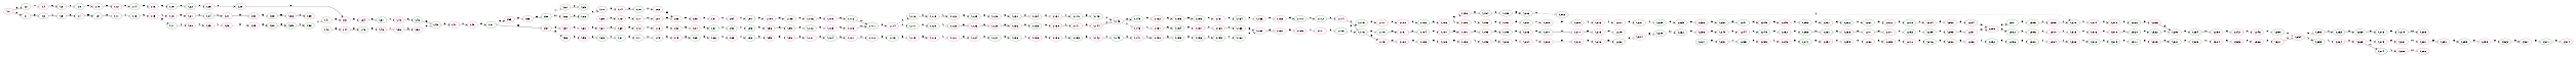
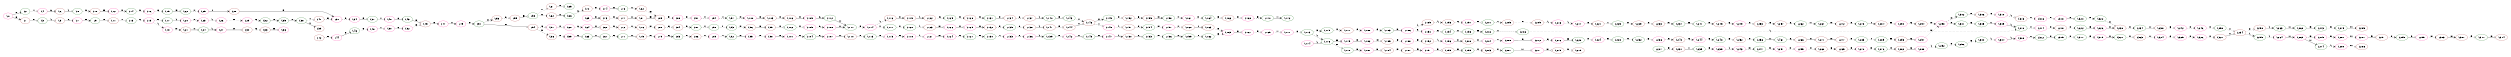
  strict digraph {
    rankdir=LR
    node [color=deeppink]
    edge [arrowhead=odot style=dotted]
    S1 [color=brown]
    S0
    S2 [color=darkgreen]
    S3 [color=darkgreen]
    S4
    S5 [color=brown]
    S6 [color=brown]
    S7
    S8 [color=darkgreen]
    S9 [color=darkgreen]
    S10 [color=brown]
    S11 [color=brown]
    S12
    S13 [color=darkgreen]
    S14 [color=darkgreen]
    S15
    S16
    S17 [color=darkgreen]
    S18
    S19 [color=darkgreen]
    S20
    S21 [color=brown]
    S22 [color=darkgreen]
    S23
    S24 [color=darkgreen]
    S25
    S26
    S27
    S28 [color=brown]
    S29
    S30 [color=brown]
    S31
    S32 [color=darkgreen]
    S33 [color=brown]
    S34
    S35 [color=darkgreen]
    S36
    S37 [color=darkgreen]
    S38 [color=darkgreen]
    S39 [color=brown]
    S40
    S41 [color=brown]
    S43 [color=darkgreen]
    S42 [color=brown]
    S44
    S45 [color=brown]
    S46 [color=darkgreen]
    S47
    S48
    S49
    S50
    S51 [color=darkgreen]
    S52
    S53 [color=brown]
    S54 [color=brown]
    S55 [color=brown]
    S56 [color=brown]
    S57
    S58 [color=darkgreen]
    S59
    S60
    S61 [color=brown]
    S62 [color=brown]
    S63 [color=darkgreen]
    S64
    S65 [color=darkgreen]
    S66 [color=darkgreen]
    S67 [color=darkgreen]
    S68 [color=brown]
    S70 [color=brown]
    S71 [color=darkgreen]
    S72 [color=brown]
    S73 [color=brown]
    S69
    S74
    S75 [color=brown]
    S76 [color=brown]
    S77 [color=brown]
    S78 [color=darkgreen]
    S79
    S80 [color=brown]
    S81 [color=brown]
    S82 [color=brown]
    S83 [color=darkgreen]
    S84 [color=brown]
    S85 [color=brown]
    S86 [color=brown]
    S87 [color=darkgreen]
    S88
    S89
    S90 [color=darkgreen]
    S91
    S92 [color=darkgreen]
    S93 [color=darkgreen]
    S94
    S95
    S96 [color=brown]
    S97 [color=darkgreen]
    S98
    S99 [color=brown]
    S100
    S101
    S102 [color=darkgreen]
    S103 [color=brown]
    S104 [color=darkgreen]
    S105
    S106 [color=brown]
    S107
    S108
    S109
    S110 [color=brown]
    S111 [color=darkgreen]
    S112 [color=darkgreen]
    S113 [color=darkgreen]
    S114
    S115
    S116 [color=brown]
    S117 [color=darkgreen]
    S118
    S119 [color=brown]
    S120 [color=darkgreen]
    S121
    S122 [color=brown]
    S123 [color=brown]
    S124
    S125 [color=darkgreen]
    S126
    S127 [color=darkgreen]
    S128 [color=brown]
    S129
    S130 [color=darkgreen]
    S131 [color=darkgreen]
    S132 [color=brown]
    S133
    S134 [color=brown]
    S135 [color=darkgreen]
    S136
    S137 [color=brown]
    S138 [color=brown]
    S139 [color=darkgreen]
    S140 [color=darkgreen]
    S141 [color=brown]
    S142
    S143 [color=darkgreen]
    S144 [color=brown]
    S145 [color=darkgreen]
    S146 [color=brown]
    S147
    S148
    S149 [color=darkgreen]
    S150 [color=brown]
    S151 [color=brown]
    S152 [color=brown]
    S153 [color=darkgreen]
    S154 [color=darkgreen]
    S155 [color=brown]
    S156 [color=darkgreen]
    S157
    S158 [color=darkgreen]
    S159 [color=darkgreen]
    S160 [color=brown]
    S161
    S162 [color=darkgreen]
    S163 [color=brown]
    S164 [color=darkgreen]
    S165
    S166 [color=brown]
    S167
    S168
    S169
    S170 [color=darkgreen]
    S171
    S172 [color=darkgreen]
    S173 [color=darkgreen]
    S174
    S175 [color=darkgreen]
    S176 [color=darkgreen]
    S177 [color=brown]
    S178 [color=darkgreen]
    S179
    S180
    S181
    S182
    S183 [color=darkgreen]
    S184 [color=brown]
    S185 [color=brown]
    S186
    S187 [color=brown]
    S188
    S189 [color=brown]
    S190
    S191
    S192 [color=brown]
    S193 [color=brown]
    S194 [color=darkgreen]
    S195 [color=brown]
    S196
    S197
    S198 [color=darkgreen]
    S199 [color=darkgreen]
    S200 [color=brown]
    S201 [color=darkgreen]
    S202 [color=darkgreen]
    S203 [color=brown]
    S204
    S205 [color=brown]
    S206 [color=darkgreen]
    S207 [color=darkgreen]
    S208
    S209 [color=brown]
    S210 [color=darkgreen]
    S211
    S212
    S213
    S214
    S215 [color=brown]
    S216
    S217
    S218 [color=brown]
    S219 [color=brown]
    S220 [color=darkgreen]
    S221 [color=brown]
    S222 [color=darkgreen]
    S224
    S225 [color=darkgreen]
    S226
    S228 [color=darkgreen]
    S229 [color=brown]
    S230 [color=brown]
    S227 [color=darkgreen]
    S231 [color=brown]
    S232 [color=darkgreen]
    S233 [color=brown]
    S234 [color=darkgreen]
    S235 [color=darkgreen]
    S236
    S237 [color=darkgreen]
    S238 [color=brown]
    S239
    S240 [color=brown]
    S241 [color=darkgreen]
    S242
    S243
    S244
    S245 [color=brown]
    S246
    S247 [color=darkgreen]
    S248 [color=darkgreen]
    S249
    S250 [color=darkgreen]
    S251
    S252 [color=brown]
    S253 [color=brown]
    S254 [color=brown]
    S255
    S256 [color=darkgreen]
    S257 [color=brown]
    S258 [color=brown]
    S259 [color=darkgreen]
    S260 [color=brown]
-   S261 [color=darkgreen]
+   S261 [color=darkgreen label=S461]
    S262 [color=darkgreen]
    S263 [color=darkgreen]
    S264
    S265 [color=brown]
    S266 [color=brown]
    S267 [color=darkgreen]
    S268 [color=darkgreen]
    S269
    S270
    S271 [color=brown]
    S272 [color=brown]
    S273 [color=darkgreen]
    S274 [color=darkgreen]
    S275
    S276 [color=darkgreen]
    S277 [color=brown]
    S278 [color=darkgreen]
    S279 [color=darkgreen]
    S280
    S281
    S282 [color=brown]
    S283 [color=darkgreen]
    S284 [color=brown]
    S285 [color=brown]
    S286 [color=brown]
    S287
    S288
    S289 [color=darkgreen]
    S290
    S291 [color=brown]
    S292 [color=darkgreen]
    S293 [color=brown]
    S294 [color=brown]
    S295 [color=darkgreen]
    S296 [color=darkgreen]
    S297
    S298
    S299
    S300 [color=darkgreen]
    S301 [color=darkgreen]
    S302 [color=darkgreen]
    S303 [color=brown]
    S304
    S305 [color=darkgreen]
    S306 [color=brown]
    S307 [color=brown]
    S308
    S309
    S310
    S311 [color=darkgreen]
    S312 [color=darkgreen]
    S313 [color=brown]
    S314 [color=brown]
    S315 [color=darkgreen]
    S316
    S317 [color=darkgreen]
    S318
    S319
    S320 [color=darkgreen]
    S321 [color=darkgreen]
    S322 [color=darkgreen]
    S323 [color=brown]
    S324
    S325
    S326
    S327 [color=brown]
    S1 -> S3 [label=F style=solid]
    S0 -> S1 [arrowhead=vee label=F style=solid]
    S0 -> S2 [arrowhead=tee label=T style=solid]
    S2 -> S4 [label=V]
    S3 -> S5 [label=S style=solid]
    S4 -> S6 [arrowhead=tee label=C style=solid]
    S5 -> S7 [arrowhead=tee label=G style=solid]
    S6 -> S8 [label=S style=solid]
    S7 -> S9 [arrowhead=vee label=E style=solid]
    S8 -> S10 [arrowhead=vee label=K]
    S9 -> S11 [label=T style=solid]
    S10 -> S12 [arrowhead=tee label=H style=solid]
    S11 -> S13 [label=I style=dashed]
    S12 -> S14 [arrowhead=vee label=A style=dashed]
    S13 -> S15 [arrowhead=tee label=C]
    S14 -> S16 [arrowhead=tee label=K]
    S15 -> S17 [arrowhead=tee label=N style=dashed]
    S15 -> S18 [arrowhead=vee label=S]
    S16 -> S19 [arrowhead=tee label=G]
    S17 -> S20 [arrowhead=tee label=S style=solid]
    S18 -> S21 [arrowhead=vee label=N]
    S19 -> S22 [label=R style=solid]
    S20 -> S23 [arrowhead=vee label=Y style=dashed]
    S21 -> S24 [label=Y style=solid]
    S22 -> S25 [arrowhead=tee label=Y style=dashed]
    S23 -> S26 [label=S style=dashed]
    S24 -> S27 [arrowhead=vee label=S style=solid]
    S25 -> S28 [arrowhead=vee label=I style=solid]
    S26 -> S29 [arrowhead=vee label=K]
    S27 -> S30 [label=K style=solid]
    S28 -> S31 [arrowhead=vee label=F style=solid]
    S29 -> S32 [arrowhead=vee label=G]
    S30 -> S33 [label=G]
    S31 -> S34 [arrowhead=tee label=P style=dashed]
    S32 -> S35 [arrowhead=vee label=R style=solid]
    S33 -> S36 [label=H style=solid]
    S34 -> S37 [label=F style=solid]
    S35 -> S38 [arrowhead=vee label=Y style=solid]
-   S36 -> S39 [arrowhead=tee label=Y style=solid]
+   S38 -> S39 [arrowhead=tee label=Y style=solid]
    S37 -> S40 [arrowhead=tee label=I style=dashed]
    S38 -> S41 [label=I]
    S40 -> S43 [arrowhead=tee label=C style=solid]
    S41 -> S31 [arrowhead=tee label=F style=dashed]
    S43 -> S45 [label=R style=solid]
    S42 -> S44 [arrowhead=tee label=F style=dashed]
    S44 -> S46 [arrowhead=tee label=P style=solid]
    S45 -> S47 [arrowhead=tee label=P style=solid]
    S46 -> S48 [arrowhead=tee label=F]
    S47 -> S49 [arrowhead=vee label=Y style=solid]
    S48 -> S50 [label=I style=dashed]
    S49 -> S51 [arrowhead=vee label=D]
    S50 -> S52 [arrowhead=tee label=C style=solid]
    S51 -> S53 [arrowhead=vee label=T style=dashed]
    S51 -> S54 [label=E style=solid]
    S52 -> S45 [label=R]
    S53 -> S55 [label=D style=dashed]
    S54 -> S56 [arrowhead=tee label=K style=dashed]
    S54 -> S57 [label=P style=dashed]
    S55 -> S58 [label=E style=solid]
    S56 -> S59 [arrowhead=tee label=T]
    S57 -> S60 [label=L style=dashed]
    S58 -> S61 [label=V]
    S58 -> S62 [arrowhead=tee label=M]
    S59 -> S63 [label=C style=solid]
    S60 -> S64 [arrowhead=vee label=C]
    S61 -> S65 [label=L style=solid]
    S62 -> S66 [arrowhead=tee label=L style=solid]
    S63 -> S67 [label=Y style=solid]
    S64 -> S68 [label=T style=solid]
    S66 -> S70 [arrowhead=tee label=C style=dashed]
    S67 -> S71 [arrowhead=tee label=K style=dashed]
    S68 -> S72 [arrowhead=vee label=K]
    S70 -> S74 [arrowhead=tee label=P]
    S71 -> S75 [label=W style=solid]
    S72 -> S76 [arrowhead=vee label=W]
    S73 -> S77 [arrowhead=vee label=K]
    S69 -> S73 [arrowhead=vee label=P style=solid]
    S74 -> S78 [label=K style=solid]
    S75 -> S79 [arrowhead=tee label=N style=dashed]
    S76 -> S80 [arrowhead=tee label=K]
    S77 -> S81 [arrowhead=vee label=W style=solid]
    S78 -> S82 [arrowhead=vee label=W]
    S79 -> S83 [arrowhead=vee label=G style=solid]
    S80 -> S84 [label=G style=dashed]
    S81 -> S85 [label=H style=solid]
    S82 -> S85 [arrowhead=vee label=H]
    S83 -> S86 [arrowhead=vee label=D]
    S84 -> S87 [arrowhead=vee label=D]
    S85 -> S88 [arrowhead=tee label=R]
    S86 -> S89 [arrowhead=tee label=Y]
    S87 -> S90 [label=Y style=dashed]
    S88 -> S91 [label=D]
    S89 -> S92 [arrowhead=vee label=V]
    S90 -> S93 [arrowhead=tee label=I]
    S91 -> S94 [label=Y style=dashed]
    S92 -> S95 [arrowhead=tee label=A style=solid]
    S93 -> S96 [arrowhead=vee label=A]
    S94 -> S97 [arrowhead=vee label=V style=dashed]
    S95 -> S98 [arrowhead=tee label=R]
    S96 -> S99 [arrowhead=tee label=K style=solid]
    S97 -> S100 [arrowhead=vee label=A style=dashed]
    S98 -> S101 [arrowhead=vee label=T style=solid]
    S99 -> S102 [label=T style=dashed]
    S100 -> S103 [arrowhead=vee label=K style=solid]
    S101 -> S104 [arrowhead=vee label=A style=dashed]
    S102 -> S105 [label=A]
    S103 -> S106 [arrowhead=vee label=T style=dashed]
    S104 -> S107 [arrowhead=vee label=C style=solid]
    S105 -> S108 [arrowhead=vee label=C]
    S106 -> S109 [arrowhead=tee label=A style=solid]
    S107 -> S110 [arrowhead=tee label=W style=solid]
    S108 -> S111 [arrowhead=vee label=W style=solid]
    S109 -> S112 [arrowhead=vee label=C style=solid]
    S110 -> S113 [arrowhead=tee label=P style=dashed]
    S111 -> S114 [arrowhead=vee label=P]
    S112 -> S111 [arrowhead=vee label=W style=solid]
    S113 -> S115 [label=F style=dashed]
    S114 -> S116 [arrowhead=tee label=S style=dashed]
    S114 -> S117 [arrowhead=tee label=Y]
    S115 -> S118 [arrowhead=vee label=F style=dashed]
    S116 -> S119 [arrowhead=vee label=L style=solid]
    S117 -> S120 [arrowhead=tee label=L]
    S118 -> S121 [label=S]
    S119 -> S122 [arrowhead=vee label=S style=solid]
    S120 -> S123 [label=S]
    S121 -> S124 [arrowhead=tee label=N style=solid]
    S122 -> S125 [arrowhead=tee label=G]
    S123 -> S126 [label=N style=solid]
    S124 -> S127 [arrowhead=tee label=A style=dashed]
    S125 -> S128 [arrowhead=tee label=K]
    S126 -> S129 [label=T style=solid]
    S127 -> S130 [arrowhead=vee label=K]
    S128 -> S131 [arrowhead=vee label=K]
    S129 -> S132 [arrowhead=vee label=K style=solid]
    S130 -> S133 [arrowhead=tee label=I style=dashed]
    S131 -> S134 [label=T style=solid]
    S132 -> S135 [arrowhead=tee label=T style=dashed]
    S133 -> S136 [arrowhead=tee label=C style=dashed]
    S134 -> S137 [label=C style=dashed]
    S135 -> S138 [arrowhead=tee label=C]
    S136 -> S139 [arrowhead=vee label=S style=solid]
    S137 -> S140 [arrowhead=vee label=S style=solid]
    S138 -> S141 [arrowhead=tee label=S style=solid]
    S139 -> S142 [label=F style=dashed]
    S140 -> S143 [label=F style=solid]
    S141 -> S144 [label=F style=dashed]
    S142 -> S145 [label=Y style=solid]
    S143 -> S146 [arrowhead=vee label=Y]
    S144 -> S146 [label=Y style=solid]
    S145 -> S147 [arrowhead=tee label=T style=solid]
    S146 -> S148 [label=V style=dashed]
    S146 -> S149 [arrowhead=vee label=T style=solid]
    S147 -> S150 [arrowhead=vee label=S style=solid]
    S148 -> S151 [label=S]
    S149 -> S152 [label=T]
    S150 -> S153 [label=G style=solid]
    S151 -> S154 [arrowhead=vee label=G style=dashed]
    S152 -> S155 [arrowhead=vee label=G style=dashed]
    S153 -> S156 [arrowhead=tee label=K]
    S154 -> S157 [arrowhead=tee label=K]
    S155 -> S158 [arrowhead=vee label=K style=solid]
    S156 -> S159 [arrowhead=vee label=Y style=solid]
    S157 -> S160 [label=Y style=dashed]
    S158 -> S161 [arrowhead=vee label=Y]
    S159 -> S162 [arrowhead=tee label=I style=dashed]
    S160 -> S163 [arrowhead=tee label=I style=solid]
    S161 -> S164 [arrowhead=tee label=T]
    S162 -> S165 [arrowhead=tee label=F]
    S163 -> S165 [arrowhead=vee label=F]
    S164 -> S166 [label=F]
    S165 -> S167 [label=P style=solid]
    S166 -> S168 [label=P]
    S167 -> S169 [label=F]
    S168 -> S170 [arrowhead=vee label=F style=dashed]
    S169 -> S171 [label=V]
    S170 -> S172 [arrowhead=vee label=V style=solid]
    S171 -> S173 [label=C]
-   S172 -> S174 [arrowhead=tee label=C style=solid]
    S173 -> S175 [arrowhead=vee label=P]
    S173 -> S176 [arrowhead=vee label=S style=dashed]
    S174 -> S176 [label=S style=solid]
    S175 -> S177 [arrowhead=vee label=A]
    S176 -> S178 [label=D style=dashed]
    S176 -> S179 [arrowhead=tee label=E style=solid]
    S177 -> S180 [arrowhead=vee label=Q]
    S178 -> S181 [arrowhead=vee label=K style=solid]
    S179 -> S182 [label=K style=solid]
    S180 -> S183 [arrowhead=vee label=G]
    S181 -> S184 [label=D style=solid]
    S182 -> S185 [label=K style=dashed]
    S183 -> S186 [arrowhead=tee label=D style=solid]
    S184 -> S187 [arrowhead=tee label=R]
    S185 -> S188 [arrowhead=tee label=Q]
    S186 -> S189 [arrowhead=vee label=S]
    S186 -> S190 [arrowhead=tee label=G]
    S187 -> S191 [arrowhead=vee label=E style=solid]
    S188 -> S192 [arrowhead=tee label=R]
    S189 -> S193 [arrowhead=vee label=S style=dashed]
    S190 -> S194 [label=N style=dashed]
    S191 -> S195 [label=R style=solid]
    S192 -> S196 [arrowhead=vee label=S]
    S193 -> S197 [arrowhead=tee label=C]
    S194 -> S198 [label=T style=dashed]
    S195 -> S199 [arrowhead=tee label=R style=solid]
    S196 -> S200 [arrowhead=vee label=L style=solid]
    S197 -> S201 [label=F]
    S198 -> S202 [arrowhead=vee label=E]
    S199 -> S203 [arrowhead=tee label=A style=dashed]
    S200 -> S204 [label=T]
    S201 -> S205 [arrowhead=vee label=V style=dashed]
    S202 -> S206 [label=Y style=dashed]
    S203 -> S207 [arrowhead=vee label=L]
    S204 -> S208 [arrowhead=vee label=I]
    S205 -> S209 [label=F]
    S206 -> S210 [arrowhead=tee label=S]
    S207 -> S211 [label=W style=solid]
    S208 -> S212 [label=R style=solid]
    S209 -> S213 [arrowhead=tee label=S style=dashed]
    S210 -> S214 [label=Y style=dashed]
    S211 -> S215 [label=N style=solid]
    S212 -> S216 [arrowhead=tee label=P style=dashed]
    S213 -> S217 [arrowhead=vee label=S]
    S214 -> S218 [arrowhead=vee label=L]
    S215 -> S219 [label=K]
    S216 -> S220 [arrowhead=tee label=H style=solid]
    S217 -> S221 [arrowhead=tee label=P style=dashed]
    S218 -> S222 [arrowhead=tee label=L]
    S220 -> S224 [label=T]
    S221 -> S225 [label=I style=dashed]
    S222 -> S226 [arrowhead=tee label=F style=solid]
    S224 -> S228 [label=F]
    S225 -> S229 [arrowhead=vee label=D]
    S226 -> S230 [arrowhead=vee label=T style=solid]
    S228 -> S232 [arrowhead=tee label=M]
    S229 -> S233 [label=Q style=dashed]
    S230 -> S234 [arrowhead=tee label=T style=dashed]
    S227 -> S231 [arrowhead=tee label=R style=dashed]
    S231 -> S235 [label=V style=solid]
    S232 -> S236 [label=E]
    S233 -> S237 [arrowhead=vee label=N style=dashed]
    S234 -> S238 [label=W style=solid]
    S235 -> S239 [arrowhead=vee label=Q]
    S236 -> S240 [arrowhead=vee label=R style=dashed]
    S237 -> S241 [label=H style=solid]
    S238 -> S242 [label=G]
    S239 -> S243 [arrowhead=vee label=S style=dashed]
    S240 -> S244 [arrowhead=vee label=G]
    S241 -> S245 [arrowhead=vee label=K style=dashed]
    S242 -> S246 [arrowhead=tee label=L style=dashed]
    S243 -> S247 [arrowhead=tee label=N style=dashed]
    S244 -> S248 [arrowhead=vee label=G]
    S245 -> S249 [arrowhead=vee label=G style=dashed]
    S246 -> S250 [label=L]
    S247 -> S251 [arrowhead=vee label=N]
    S248 -> S252 [label=E]
    S249 -> S253 [label=L style=dashed]
    S250 -> S254 [label=Y]
    S251 -> S255 [label=L]
    S252 -> S256 [arrowhead=tee label=L]
    S253 -> S257 [arrowhead=vee label=P style=dashed]
    S254 -> S258 [label=T]
    S254 -> S259 [arrowhead=vee label=S style=dashed]
    S255 -> S260 [arrowhead=tee label=L]
    S256 -> S261 [label=W style=solid]
    S257 -> S262 [arrowhead=tee label=G style=dashed]
    S258 -> S263 [arrowhead=vee label=S style=solid]
    S259 -> S264 [arrowhead=tee label=S]
    S260 -> S265 [arrowhead=vee label=G]
    S261 -> S266 [label=G style=dashed]
    S262 -> S267 [arrowhead=vee label=W]
    S263 -> S268 [arrowhead=vee label=W style=solid]
    S264 -> S269 [arrowhead=vee label=W style=solid]
    S265 -> S270 [arrowhead=tee label=P style=dashed]
    S266 -> S271 [label=L style=solid]
    S267 -> S272 [arrowhead=tee label=N style=dashed]
    S268 -> S273 [arrowhead=tee label=R style=solid]
    S269 -> S274 [arrowhead=tee label=W style=solid]
    S269 -> S275 [arrowhead=tee label=R style=dashed]
    S270 -> S276 [arrowhead=tee label=P]
    S271 -> S277 [label=N style=solid]
    S272 -> S278 [arrowhead=tee label=P style=dashed]
    S273 -> S279 [arrowhead=tee label=N]
    S274 -> S280 [arrowhead=vee label=S style=dashed]
    S275 -> S281 [arrowhead=vee label=N]
    S276 -> S282 [arrowhead=tee label=A style=dashed]
    S277 -> S283 [label=P]
    S278 -> S284 [arrowhead=vee label=I style=solid]
    S279 -> S285 [arrowhead=tee label=M style=solid]
    S280 -> S286 [label=M]
    S281 -> S287 [arrowhead=tee label=M]
    S282 -> S288 [label=G style=solid]
    S283 -> S289 [label=I]
    S284 -> S290 [label=E]
    S287 -> S291 [label=E style=solid]
    S288 -> S292 [arrowhead=tee label=S]
    S289 -> S293 [arrowhead=tee label=E]
    S290 -> S294 [arrowhead=tee label=G style=dashed]
    S291 -> S295 [arrowhead=vee label=G]
    S292 -> S296 [arrowhead=tee label=T]
    S293 -> S297 [label=G style=solid]
    S294 -> S298 [arrowhead=vee label=N]
    S295 -> S299 [label=P style=solid]
    S296 -> S300 [arrowhead=tee label=E]
    S297 -> S298 [arrowhead=tee label=N]
    S298 -> S301 [arrowhead=vee label=T style=dashed]
    S298 -> S302 [arrowhead=vee label=A style=dashed]
    S299 -> S303 [arrowhead=tee label=K]
    S300 -> S304 [label=S]
    S301 -> S305 [label=E style=dashed]
    S302 -> S306 [label=E style=dashed]
    S303 -> S307 [arrowhead=vee label=K style=solid]
    S304 -> S308 [arrowhead=vee label=S style=solid]
    S305 -> S309 [arrowhead=tee label=Y style=solid]
    S306 -> S310 [label=C]
    S307 -> S311 [label=E]
    S308 -> S312 [arrowhead=vee label=Y style=dashed]
    S309 -> S210 [arrowhead=vee label=S style=solid]
    S310 -> S313 [label=S style=dashed]
    S311 -> S314 [label=R style=solid]
    S312 -> S315 [arrowhead=tee label=L style=solid]
    S313 -> S316 [arrowhead=tee label=Y]
    S315 -> S317 [label=L]
    S316 -> S318 [label=L]
    S317 -> S319 [arrowhead=tee label=F]
    S318 -> S320 [label=L style=solid]
    S319 -> S321 [arrowhead=vee label=A style=solid]
    S320 -> S322 [arrowhead=vee label=F]
    S321 -> S323 [label=T]
    S322 -> S230 [label=T style=dashed]
    S323 -> S324 [arrowhead=tee label=W]
    S324 -> S325 [label=G]
    S325 -> S326 [arrowhead=vee label=L]
    S326 -> S327 [arrowhead=tee label=L]
    S327 -> S254 [label=Y style=solid]
  }
